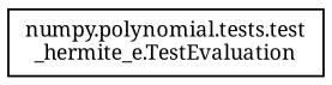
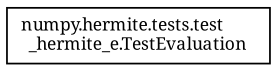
  digraph {
    rankdir=LR
    fontname="Noto Serif"
-   n1 [color=black fillcolor=white fontname="Noto Serif" fontsize=10 height=0.2 label="numpy.polynomial.tests.test\l_hermite_e.TestEvaluation" shape=record style=filled width=0.4]
+   n1 [color=black fillcolor=white fontname="Noto Serif" fontsize=10 height=0.2 label="numpy.hermite.tests.test\l_hermite_e.TestEvaluation" shape=record style=filled width=0.4]
  }
